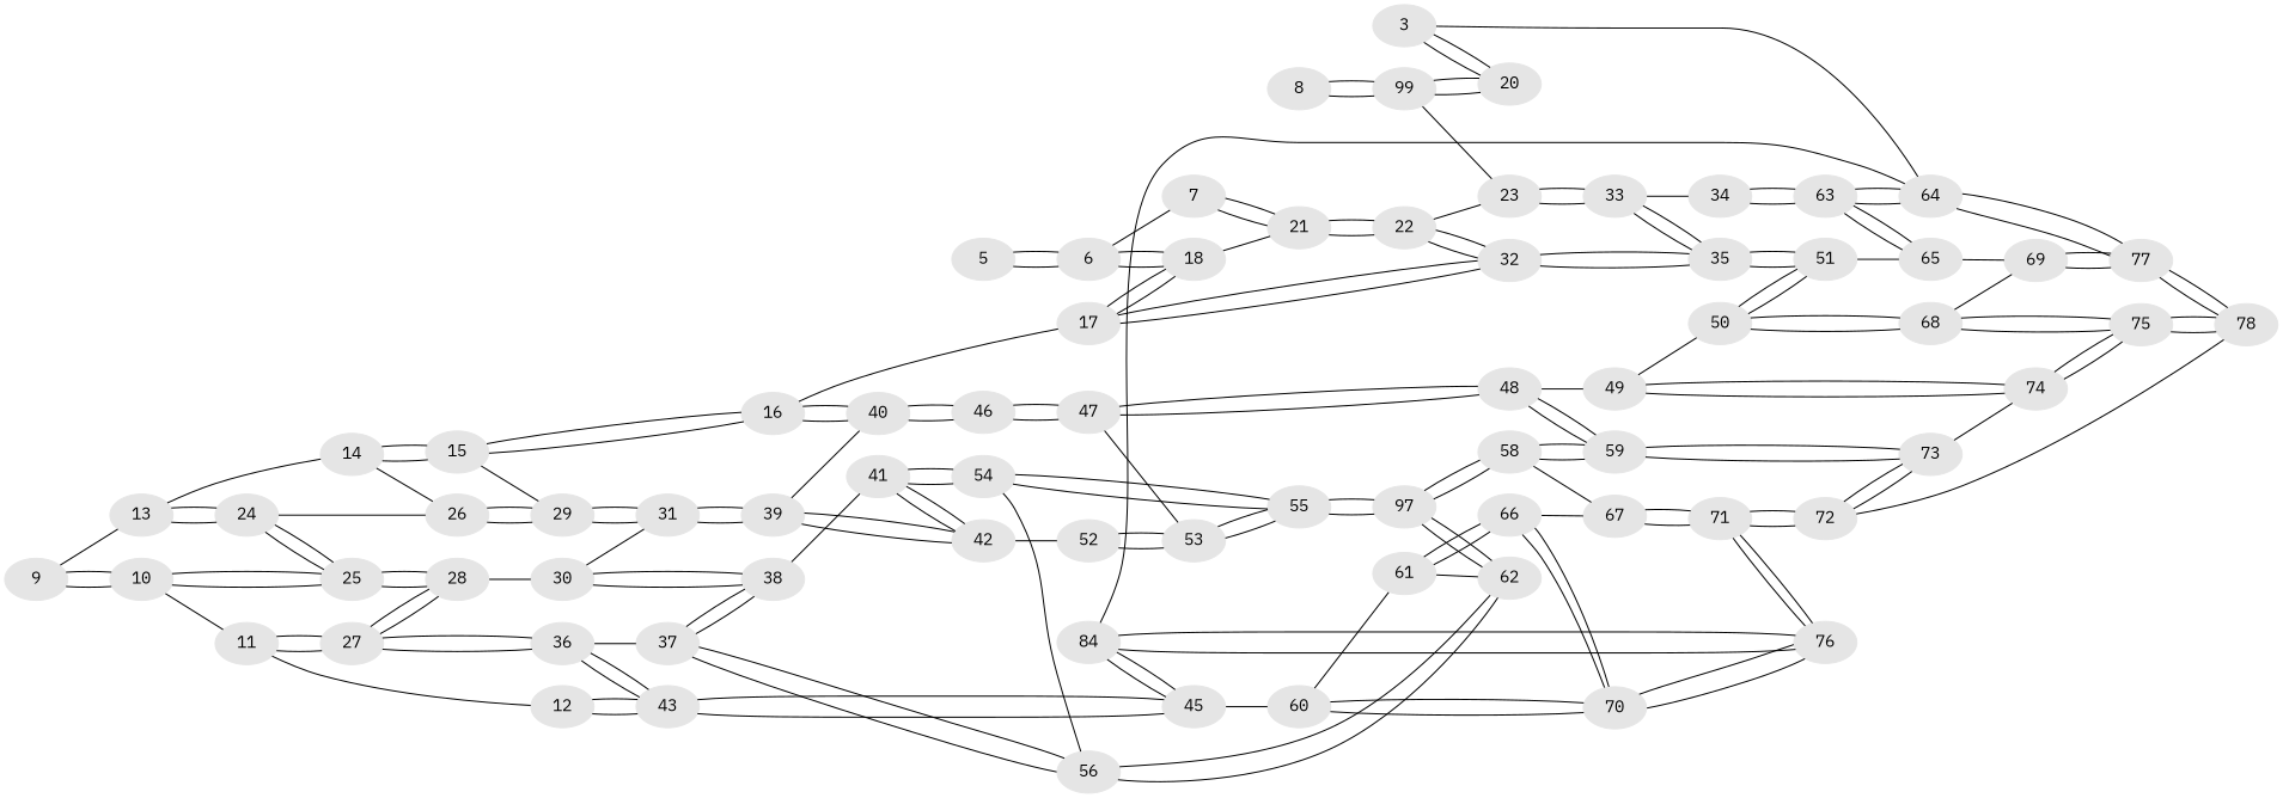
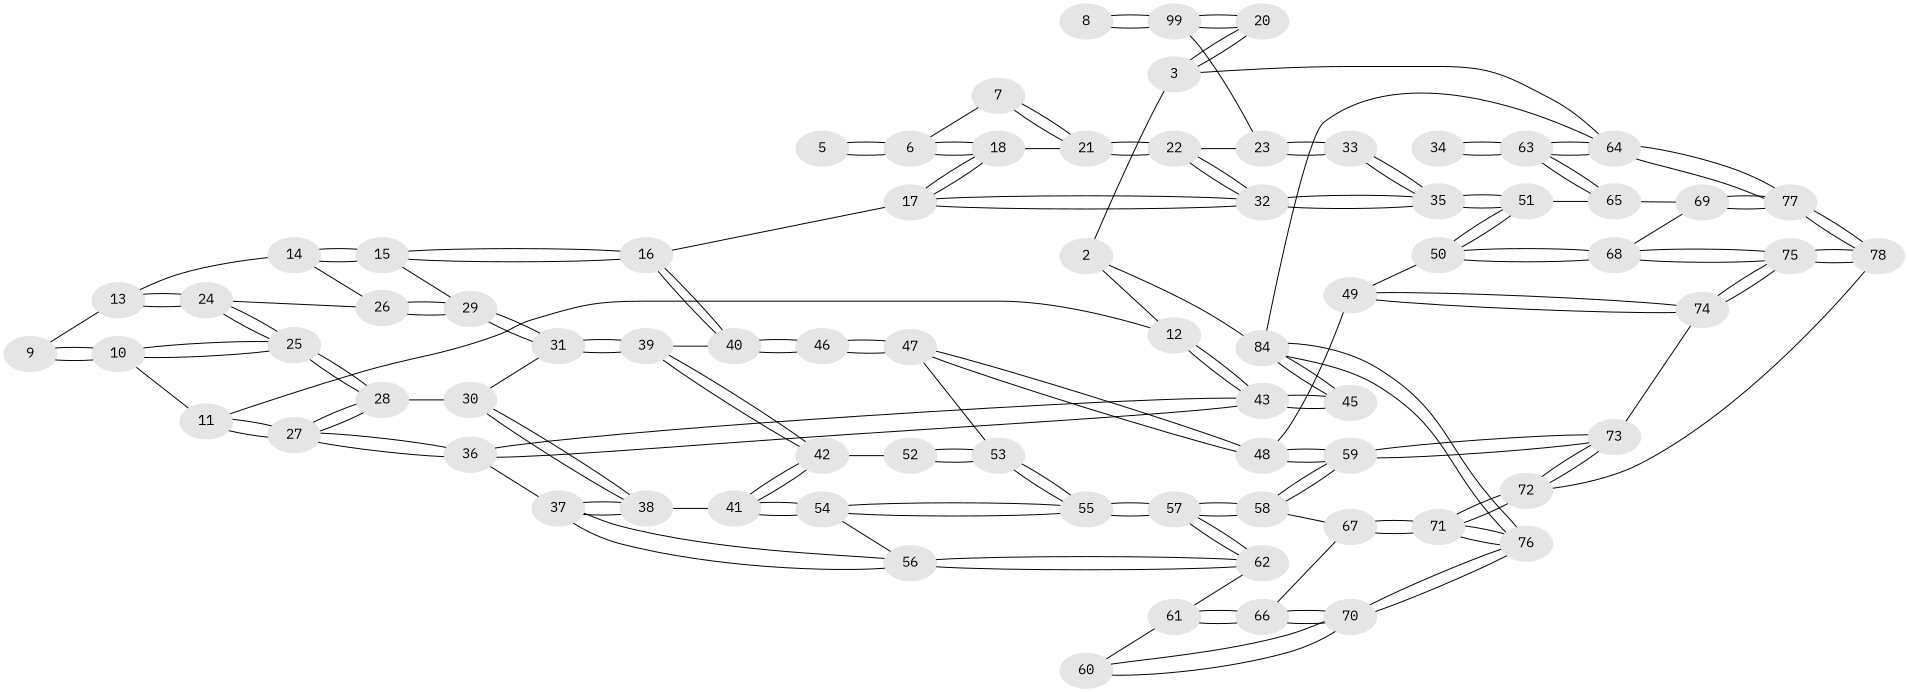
  graph {
    fontname="IBM Plex Mono"
    rankdir=LR
    node [color=gray90 fontname="IBM Plex Mono" style=filled]
    edge [fontname="IBM Plex Mono"]
+   2
    3
    12
    n4 [label=84]
    5
    6
    20
    64
    43
    45
    76
    77
    n13 [label=99]
    8
    7
    18
    9
    10
    13
    21
    22
    23
    11
    25
    14
    24
    27
    28
    36
    15
    26
    16
    29
    17
    40
    31
    32
    46
    35
    33
    34
    63
    30
    37
    38
    39
    41
    42
    51
    65
    56
    62
    54
    52
    47
    55
    53
    60
    61
    70
    48
    49
    59
    50
    74
    73
    68
    75
    69
-   57 [label=97]
+   57
    58
    67
    71
    66
    78
    72
+   2 -- 3
+   2 -- 12
+   2 -- n4
    3 -- 20
    3 -- 20
    3 -- 64
    12 -- 43
    12 -- 43
    n4 -- 64
    n4 -- 45
    n4 -- 45
    n4 -- 76
    n4 -- 76
    5 -- 6
    5 -- 6
    6 -- 7
    6 -- 18
    6 -- 18
    64 -- 77
    64 -- 77
    43 -- 45
    43 -- 45
-   45 -- 60
    77 -- 78
    77 -- 78
    n13 -- 20
    n13 -- 20
    n13 -- 23
    8 -- n13
    8 -- n13
    7 -- 21
    7 -- 21
    18 -- 21
    9 -- 10
    9 -- 10
    9 -- 13
    10 -- 11
    10 -- 25
    10 -- 25
    13 -- 14
    13 -- 24
    13 -- 24
    21 -- 22
    21 -- 22
    22 -- 23
    22 -- 32
    22 -- 32
    23 -- 33
    23 -- 33
    11 -- 12
    11 -- 27
    11 -- 27
    25 -- 28
    25 -- 28
    14 -- 15
    14 -- 15
    14 -- 26
    24 -- 25
    24 -- 25
    24 -- 26
    27 -- 28
    27 -- 28
    27 -- 36
    27 -- 36
    28 -- 30
    36 -- 43
    36 -- 43
    36 -- 37
    15 -- 16
    15 -- 16
    15 -- 29
    26 -- 29
    26 -- 29
    16 -- 17
    16 -- 40
    16 -- 40
    29 -- 31
    29 -- 31
    17 -- 18
    17 -- 18
    17 -- 32
    17 -- 32
    40 -- 46
    40 -- 46
    31 -- 39
    31 -- 39
    32 -- 35
    32 -- 35
    46 -- 47
    46 -- 47
    35 -- 51
    35 -- 51
    33 -- 35
    33 -- 35
-   33 -- 34
    34 -- 63
    34 -- 63
    63 -- 64
    63 -- 64
    63 -- 65
    63 -- 65
    30 -- 31
    30 -- 38
    30 -- 38
    37 -- 38
    37 -- 38
    37 -- 56
    37 -- 56
    38 -- 41
    39 -- 40
    39 -- 42
    39 -- 42
    41 -- 42
    41 -- 42
    41 -- 54
    41 -- 54
    42 -- 52
    51 -- 65
    65 -- 69
    56 -- 62
    56 -- 62
    54 -- 56
    54 -- 55
    54 -- 55
    52 -- 53
    52 -- 53
    47 -- 53
    47 -- 48
    47 -- 48
    55 -- 57
    55 -- 57
    53 -- 55
    53 -- 55
    60 -- 61
    60 -- 70
    60 -- 70
    61 -- 62
    61 -- 66
    61 -- 66
    70 -- 76
    70 -- 76
    48 -- 49
    48 -- 59
    48 -- 59
    49 -- 50
    49 -- 74
    49 -- 74
    59 -- 73
    59 -- 73
    50 -- 51
    50 -- 51
    50 -- 68
    50 -- 68
    74 -- 75
    74 -- 75
    73 -- 74
    68 -- 75
    68 -- 75
    68 -- 69
    75 -- 78
    75 -- 78
    69 -- 77
    69 -- 77
    57 -- 62
    57 -- 62
    57 -- 58
    57 -- 58
    58 -- 59
    58 -- 59
    58 -- 67
    67 -- 71
    67 -- 71
    71 -- 76
    71 -- 76
    71 -- 72
    71 -- 72
    66 -- 70
    66 -- 70
    66 -- 67
    72 -- 73
    72 -- 73
    72 -- 78
  }
